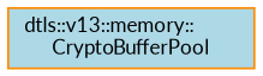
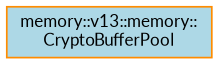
  digraph {
    rankdir=LR
    fontname=Lato
-   n1 [color=darkorange fillcolor=lightblue fontname=Lato fontsize=10 height=0.2 label="dtls::v13::memory::\lCryptoBufferPool" shape=box style=filled width=0.4]
+   n1 [color=darkorange fillcolor=lightblue fontname=Lato fontsize=10 height=0.2 label="memory::v13::memory::\lCryptoBufferPool" shape=box style=filled width=0.4]
  }
